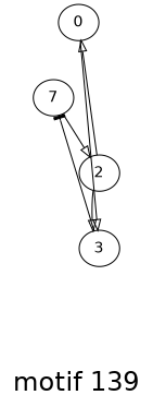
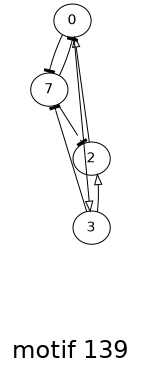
  digraph {
    fontname="DejaVu Sans"
    fontsize=24
    label="\nmotif 139\n"
    splines=false
    node [fontname="DejaVu Sans" shape=ellipse]
    edge [arrowhead=onormal fontname="DejaVu Sans"]
    0 [height=0.3 width=0.3]
    n2 [height=0.3 label=7 width=0.3]
    3 [height=0.3 width=0.3]
    2 [height=0.3 width=0.3]
+   0 -> n2 [arrowhead=tee]
    0 -> 3
-   n2 -> 2
+   n2 -> 0 [arrowhead=tee]
+   n2 -> 2 [arrowhead=tee]
    3 -> n2 [arrowhead=tee]
    2 -> 0
-   2 -> 3
+   3 -> 2
  }
